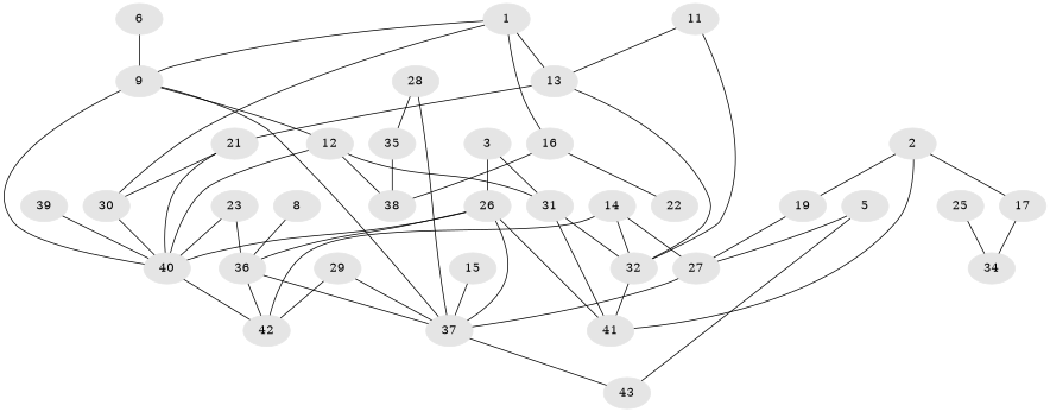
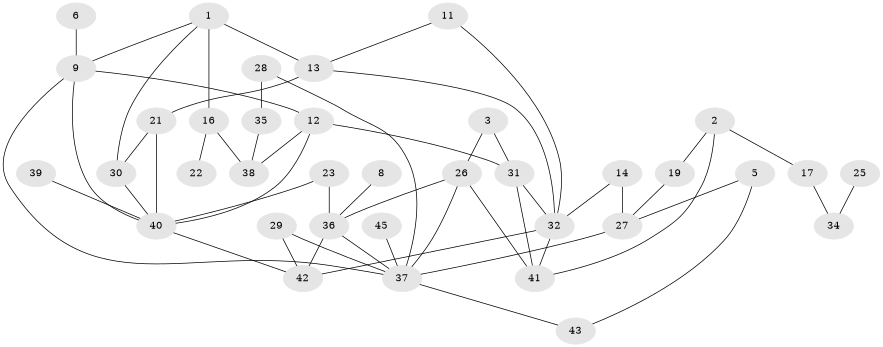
  graph {
    node [color=gray90 style=filled]
    edge [weight=1.0]
    1
    9
    13
    16
    30
    12
    37
    40
    32
    21
    38
    22
    2
    17
    19
    41
    34
    27
    3
    26
    31
    36
    5
    43
    6
    8
    42
    11
    14
-   15
+   15 [label=45]
    23
    25
    28
    35
    29
    39
    1 -- 9
    1 -- 13 [weight=2.0]
    1 -- 16
    1 -- 30
    9 -- 12
    9 -- 37
    9 -- 40
    13 -- 32
    13 -- 21
    16 -- 38 [weight=2.0]
    16 -- 22
    30 -- 40
    12 -- 40
    12 -- 38
    12 -- 31
    37 -- 43
    40 -- 42
    32 -- 41
    21 -- 30
    21 -- 40
    2 -- 17
    2 -- 19
    2 -- 41
    17 -- 34
    19 -- 27
    27 -- 37
    3 -- 26
    3 -- 31
    26 -- 37
-   26 -- 40
    26 -- 41
    26 -- 36
    31 -- 32
    31 -- 41
    36 -- 37
    36 -- 42
    5 -- 27
    5 -- 43
    6 -- 9
    8 -- 36
    11 -- 13
    11 -- 32
    14 -- 32
    14 -- 27 [weight=2.0]
-   14 -- 42
+   32 -- 42
    15 -- 37
    23 -- 40
    23 -- 36
    25 -- 34
    28 -- 37
    28 -- 35
    35 -- 38
    29 -- 37
    29 -- 42
    39 -- 40
  }
